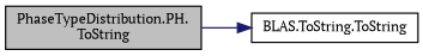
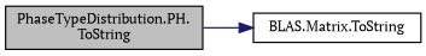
  digraph {
    rankdir=LR
    fontname="PT Serif"
    node [color=black fontname="PT Serif" fontsize=10 shape=record style=filled]
    n1 [fillcolor=grey75 fontcolor=black height=0.2 label="PhaseTypeDistribution.PH.\lToString" width=0.4]
-   n2 [fillcolor=white height=0.2 label="BLAS.ToString.ToString" width=0.4]
+   n2 [fillcolor=white height=0.2 label="BLAS.Matrix.ToString" width=0.4]
    n1 -> n2 [color=midnightblue fontname="PT Serif" fontsize=10 labelfontname=Helvetica labelfontsize=10 style=solid]
  }
